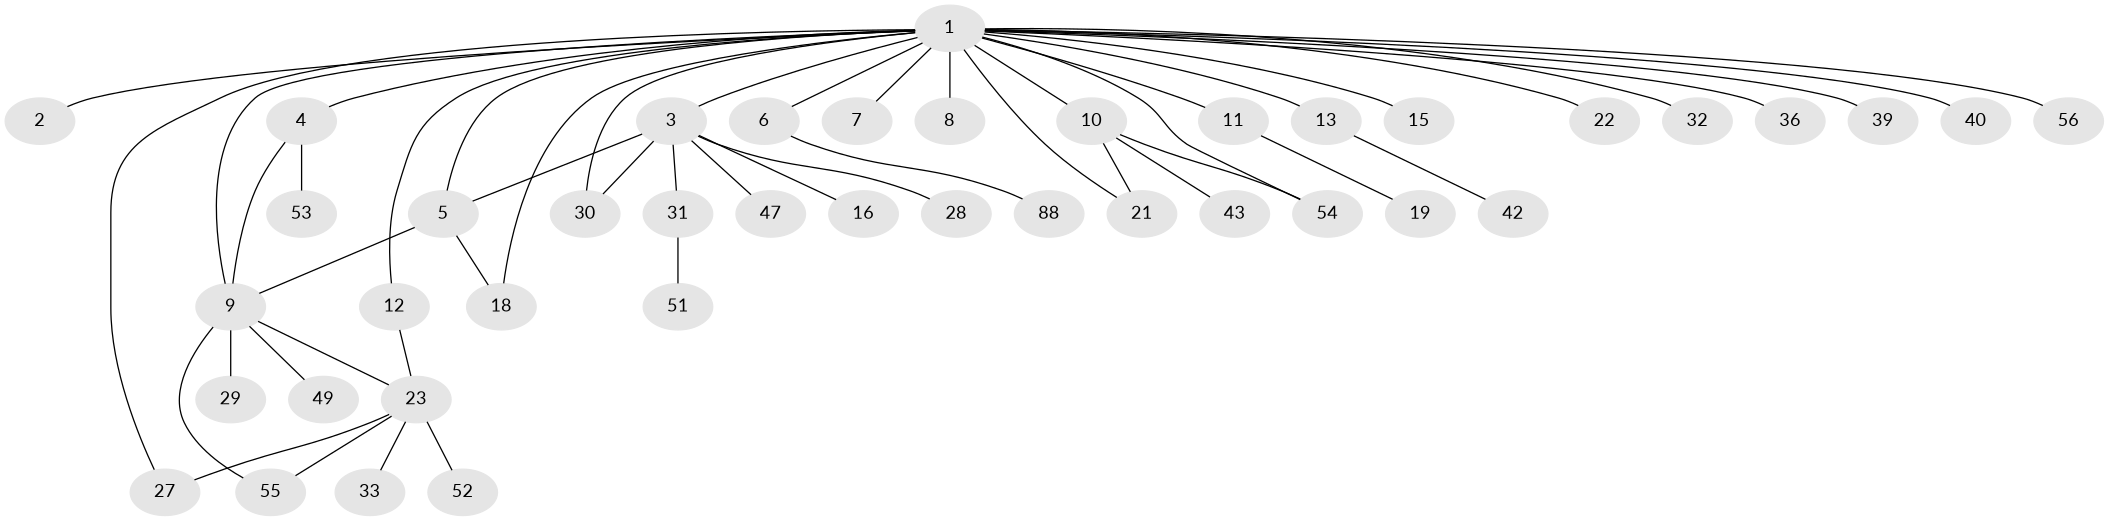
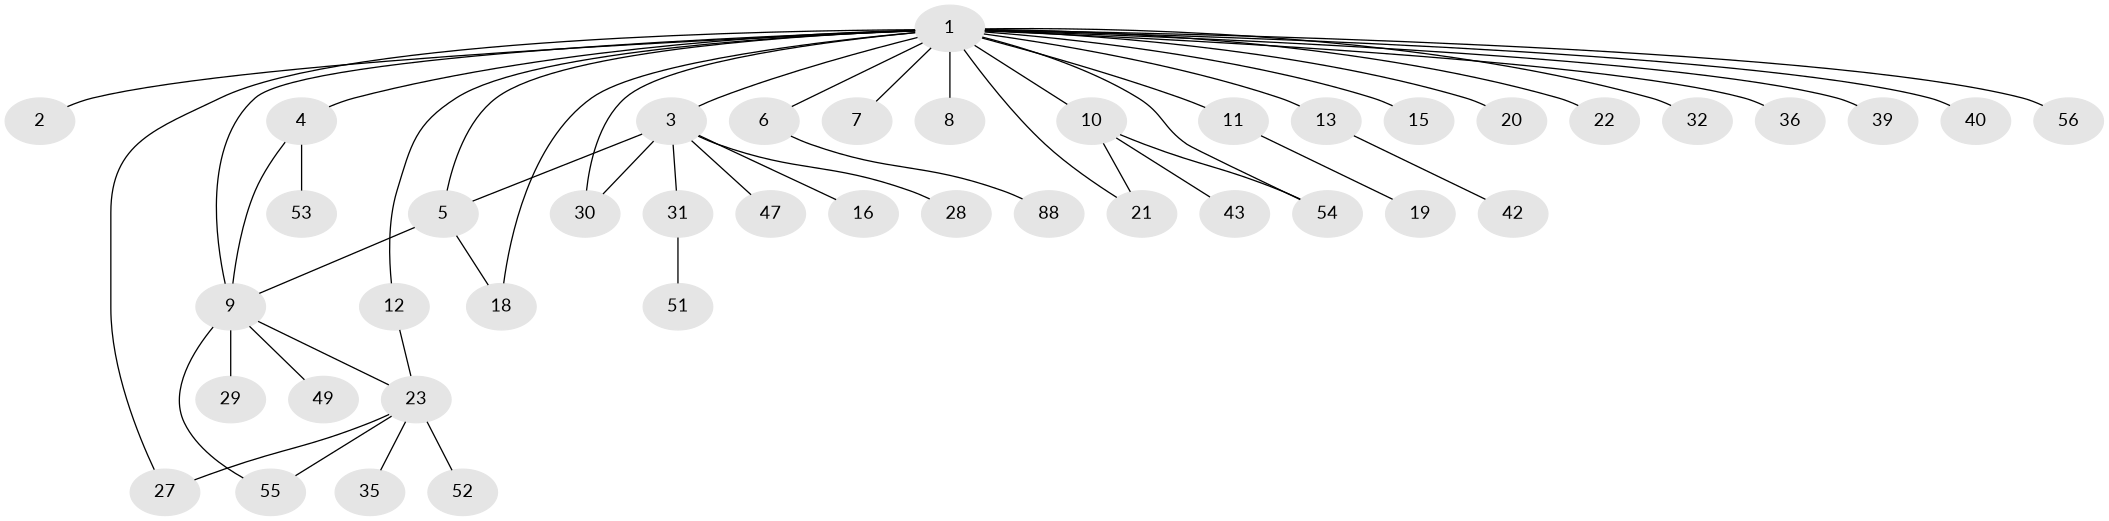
  graph {
    fontname=Lato
    node [color=gray90 fontname=Lato style=filled]
    edge [fontname=Lato]
    1 [super="+14"]
    2 [super="+37"]
    3 [super="+46"]
    4 [super="+45"]
    5 [super="+17"]
    6 [super="+26"]
    7
    8
    9 [super="+24"]
    10 [super="+25"]
    11
    12
    13 [super="+34"]
    15
    18
+   20
    21 [super="+35"]
    22
    30 [super="+48"]
    32
    36
    39
    40
    54
    56
    27
    16
    28
    31 [super="+44"]
    47
    53
    n32 [label=88]
    23 [super="+41"]
    29
    49
    n36 [label=55]
    43
    19 [super="+55"]
    42
-   33
+   33 [label=35]
    52 [super="+57"]
    51
    1 -- 2
    1 -- 3
    1 -- 4 [weight=2]
    1 -- 5
    1 -- 6 [weight=2]
    1 -- 7
    1 -- 8 [weight=2]
    1 -- 9 [weight=2]
    1 -- 10
    1 -- 11
    1 -- 12
    1 -- 13
    1 -- 15
    1 -- 18
+   1 -- 20
    1 -- 21
    1 -- 22
    1 -- 30
    1 -- 32
    1 -- 36
    1 -- 39
    1 -- 40
    1 -- 54
    1 -- 56
    1 -- 27
    3 -- 5
    3 -- 30
    3 -- 16
    3 -- 28
    3 -- 31
    3 -- 47
    4 -- 9
    4 -- 53
    5 -- 9
    5 -- 18
    6 -- n32
    9 -- 23
    9 -- 29
    9 -- 49
    9 -- n36
    10 -- 21
    10 -- 54
    10 -- 43
    11 -- 19
    12 -- 23
    13 -- 42
    31 -- 51
    23 -- 27
    23 -- n36
    23 -- 33
    23 -- 52
  }
